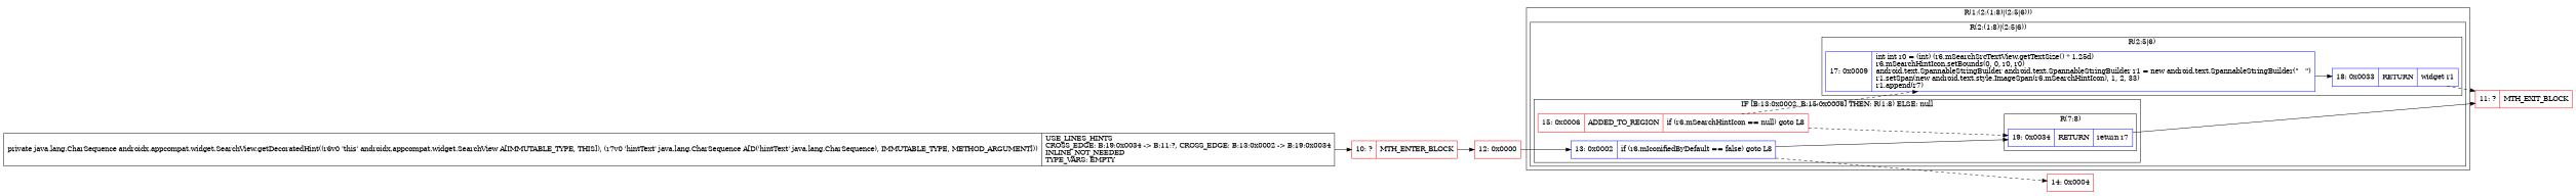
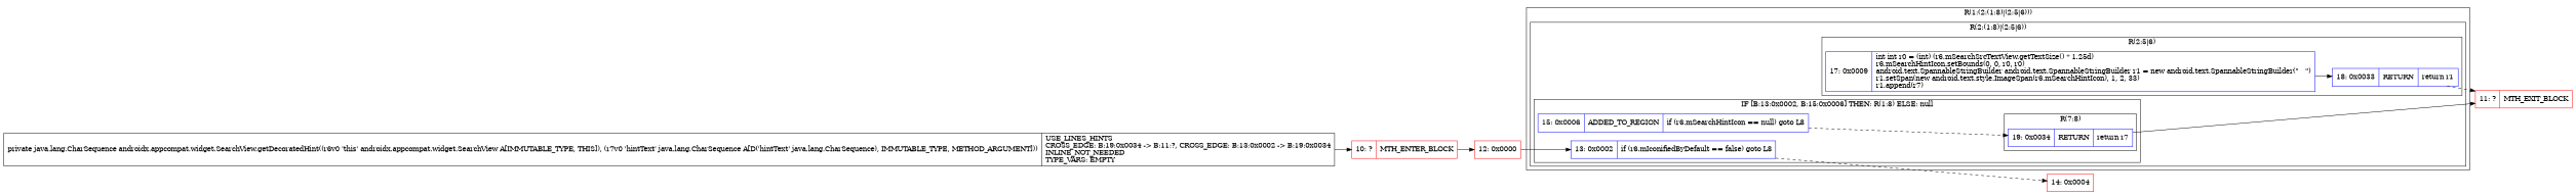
  digraph {
    rankdir=LR
    node [color=blue shape=record]
    n1 [label="{19\:\ 0x0034|RETURN\l|return r7\l}"]
    n2 [label="{13\:\ 0x0002|if (r6.mIconifiedByDefault == false) goto L8\l}"]
-   n3 [color=red label="{15\:\ 0x0006|ADDED_TO_REGION\l|if (r6.mSearchHintIcon == null) goto L8\l}"]
+   n3 [label="{15\:\ 0x0006|ADDED_TO_REGION\l|if (r6.mSearchHintIcon == null) goto L8\l}"]
    n4 [label="{17\:\ 0x0009|int int r0 = (int) (r6.mSearchSrcTextView.getTextSize() * 1.25d)\lr6.mSearchHintIcon.setBounds(0, 0, r0, r0)\landroid.text.SpannableStringBuilder android.text.SpannableStringBuilder r1 = new android.text.SpannableStringBuilder(\"   \")\lr1.setSpan(new android.text.style.ImageSpan(r6.mSearchHintIcon), 1, 2, 33)\lr1.append(r7)\l}"]
-   n5 [label="{18\:\ 0x0033|RETURN\l|widget r1\l}"]
+   n5 [label="{18\:\ 0x0033|RETURN\l|return r1\l}"]
    n6 [color=red label="{11\:\ ?|MTH_EXIT_BLOCK\l}"]
    n7 [color=red label="{14\:\ 0x0004}"]
    n8 [color=red label="{10\:\ ?|MTH_ENTER_BLOCK\l}"]
    n9 [color=red label="{12\:\ 0x0000}"]
    n10 [label="{private java.lang.CharSequence androidx.appcompat.widget.SearchView.getDecoratedHint((r6v0 'this' androidx.appcompat.widget.SearchView A[IMMUTABLE_TYPE, THIS]), (r7v0 'hintText' java.lang.CharSequence A[D('hintText' java.lang.CharSequence), IMMUTABLE_TYPE, METHOD_ARGUMENT]))  | USE_LINES_HINTS\lCROSS_EDGE: B:19:0x0034 \-\> B:11:?, CROSS_EDGE: B:13:0x0002 \-\> B:19:0x0034\lINLINE_NOT_NEEDED\lTYPE_VARS: EMPTY\l}" color=""]
    subgraph cluster_1 {
      label="R(1:(2:(1:8)|(2:5|6)))"
      subgraph cluster_2 {
        label="R(2:(1:8)|(2:5|6))"
        subgraph cluster_3 {
          label="IF [B:13:0x0002, B:15:0x0006] THEN: R(1:8) ELSE: null"
          n2
          n3
          subgraph cluster_4 {
            label="R(7:8)"
            n1
          }
        }
        subgraph cluster_5 {
          label="R(2:5|6)"
          n4
          n5
        }
      }
    }
    n1 -> n6
-   n2 -> n1
    n2 -> n7 [style=dashed]
    n3 -> n1 [style=dashed]
-   n3 -> n4 [style=dashed]
    n4 -> n5
    n5 -> n6 [style=dashed]
    n8 -> n9
    n9 -> n2
    n10 -> n8
  }
